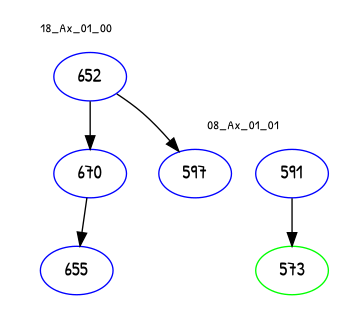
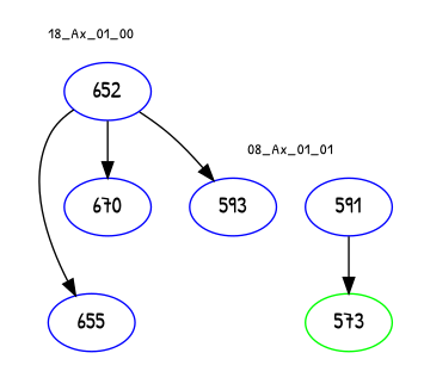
  digraph {
    fontname="Patrick Hand"
    node [color=blue fontname="Patrick Hand"]
    edge [color=black fontname="Patrick Hand"]
    n1 [label=652]
    n2 [label=655]
    n3 [label=670]
    n4 [label=591]
    n5 [color=green label=573]
-   n6 [label=597]
+   n6 [label=593]
    subgraph cluster_1 {
      color=white
      fontsize=10
      label="18_Ax_01_00"
      n1
      n2
      n3
    }
    subgraph cluster_2 {
      color=white
      fontsize=10
      label="08_Ax_01_01"
      n4
      n5
      n6
    }
-   n3 -> n2
+   n1 -> n2
    n1 -> n3
    n1 -> n6
    n4 -> n5
  }
